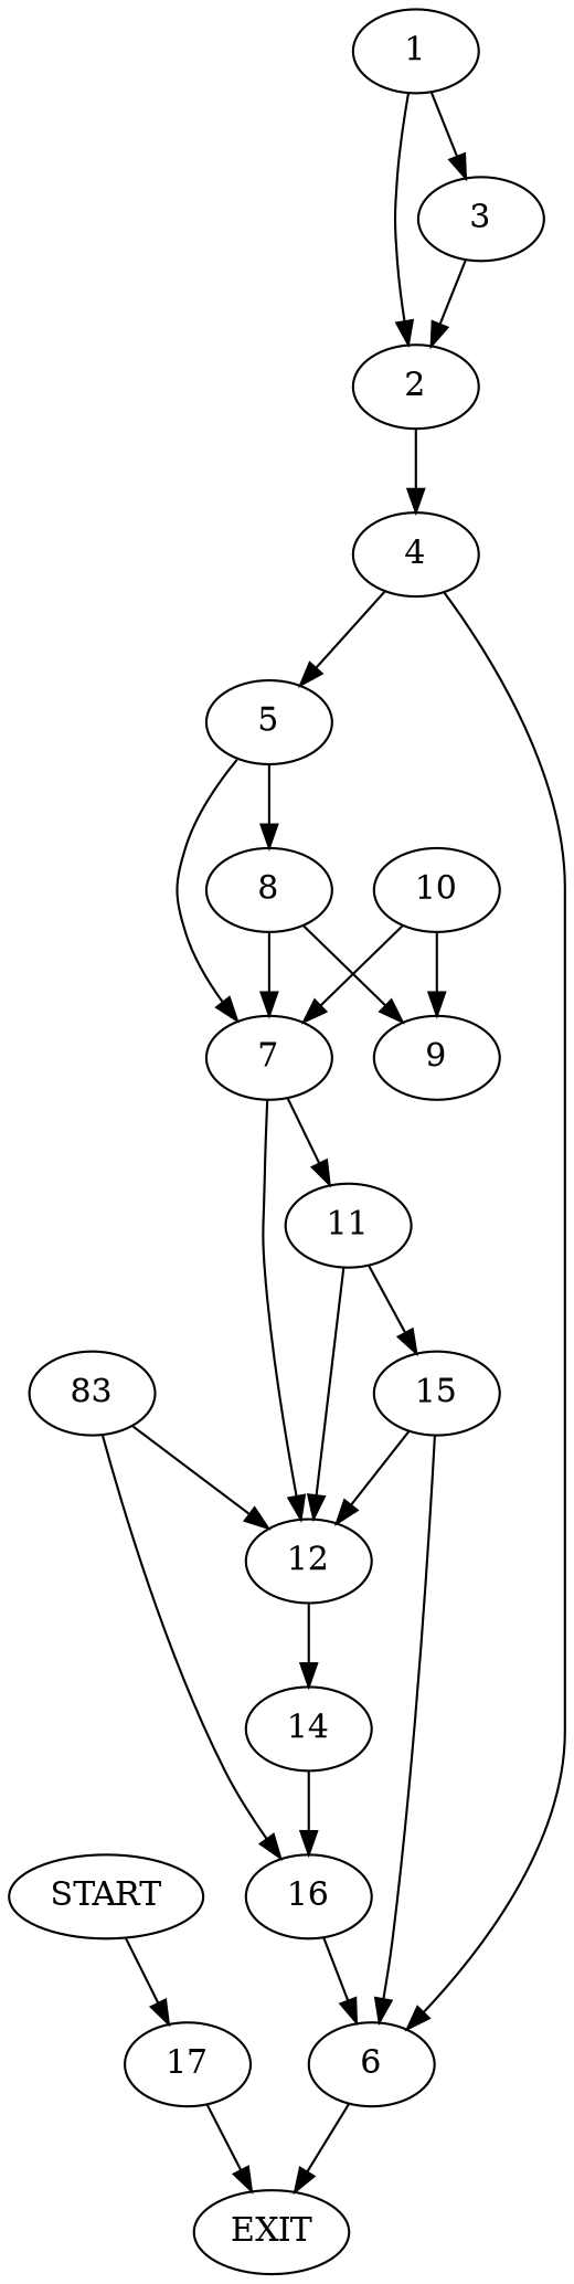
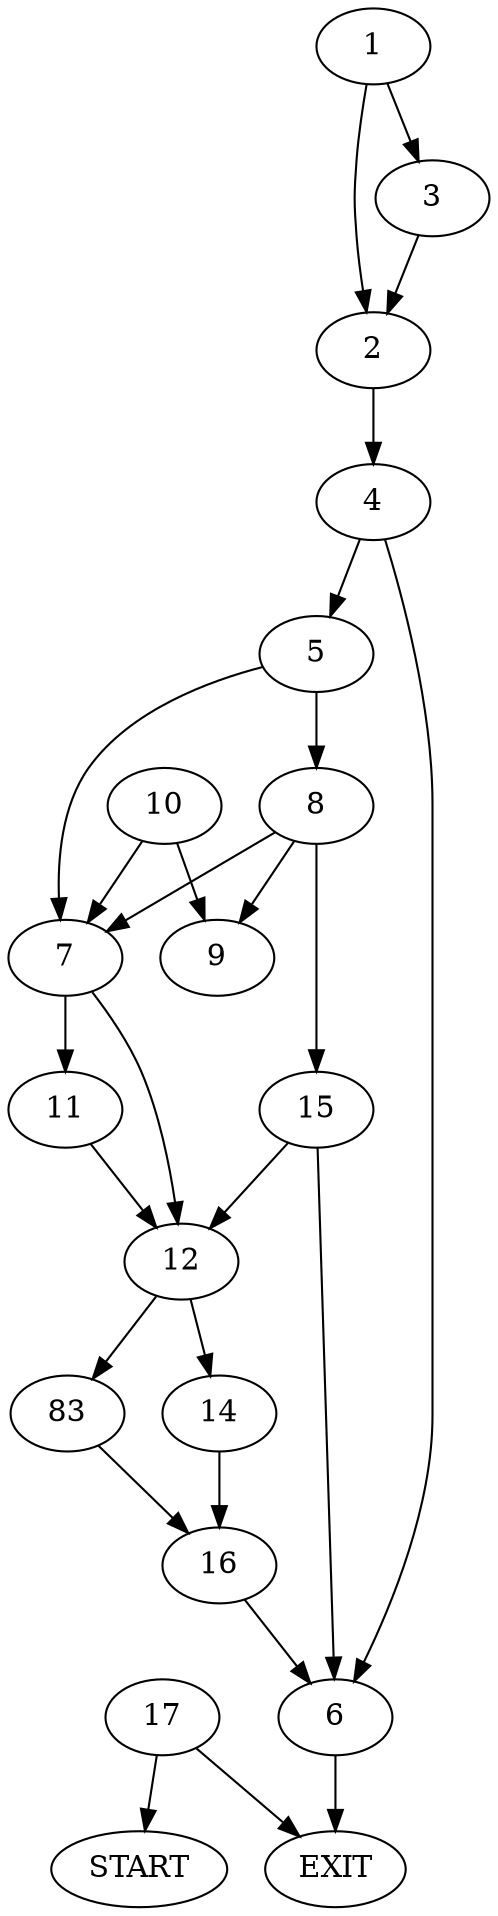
  digraph {
    n1 [label=START]
    17
    1
    2
    3
    n6 [label=EXIT]
    4
    5
    6
    7
    8
    11
    12
    9
    15
    n16 [label=83]
    14
    10
    16
-   n1 -> 17
+   17 -> n1
    17 -> n6
    1 -> 2
    1 -> 3
    2 -> 4
    3 -> 2
    4 -> 5
    4 -> 6
    5 -> 7
    5 -> 8
    6 -> n6
    7 -> 11
    7 -> 12
    8 -> 7
    8 -> 9
    11 -> 12
-   11 -> 15
-   n16 -> 12
+   8 -> 15
+   12 -> n16
    12 -> 14
    15 -> 6
    15 -> 12
    n16 -> 16
    14 -> 16
    10 -> 7
    10 -> 9
    16 -> 6
  }
